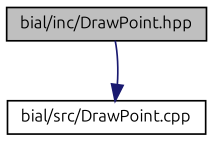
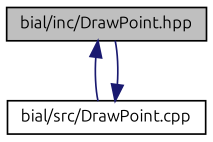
  digraph {
    fontname=Ubuntu
    node [color=black fontname=Ubuntu fontsize=10 shape=record style=filled]
    edge [color=midnightblue dir=back fontname=Ubuntu fontsize=10 labelfontname=Helvetica labelfontsize=10 style=solid]
    n1 [fillcolor=grey75 fontcolor=black height=0.2 label="bial/inc/DrawPoint.hpp" width=0.4]
    n2 [fillcolor=white height=0.2 label="bial/src/DrawPoint.cpp" width=0.4]
+   n1 -> n2
    n2 -> n1
  }
